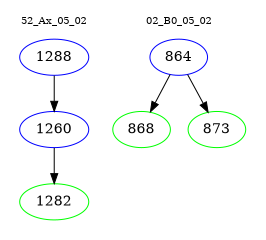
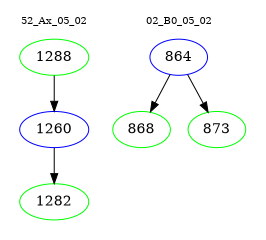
  digraph {
    node [color=green]
    edge [color=black]
-   n1 [color=blue label=1288]
+   n1 [label=1288]
    n2 [color=blue label=1260]
    n3 [label=1282]
    n4 [label=868]
    n5 [color=blue label=864]
    n6 [label=873]
    subgraph cluster_1 {
      color=white
      fontsize=10
      label="52_Ax_05_02"
      n1
      n2
      n3
    }
    subgraph cluster_2 {
      color=white
      fontsize=10
      label="02_B0_05_02"
      n4
      n5
      n6
    }
    n1 -> n2
    n2 -> n3
    n5 -> n4
    n5 -> n6
  }
